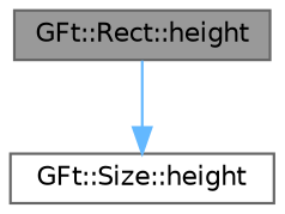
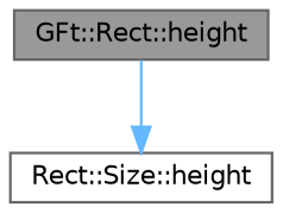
  digraph {
    rankdir=TB
    node [fontname=Helvetica fontsize=10 shape=box style=filled]
    n1 [color=gray40 fillcolor=grey60 fontcolor=black height=0.2 label="GFt::Rect::height" width=0.4]
-   n2 [color=grey40 fillcolor=white height=0.2 label="GFt::Size::height" width=0.4]
+   n2 [color=grey40 fillcolor=white height=0.2 label="Rect::Size::height" width=0.4]
    n1 -> n2 [color=steelblue1 fontname=Helvetica fontsize=10 labelfontname=Helvetica labelfontsize=10 style=solid]
  }
